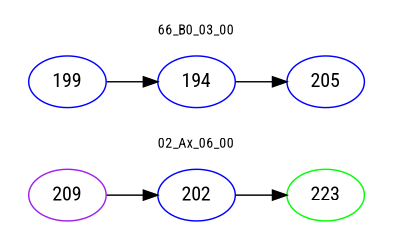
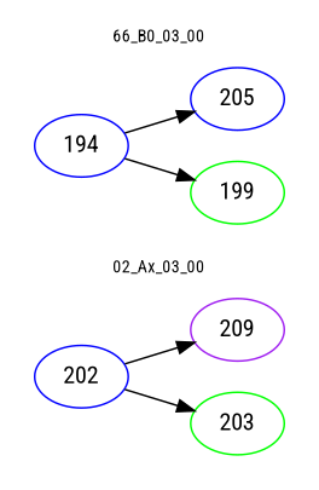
  digraph {
    fontname="Roboto Condensed"
    rankdir=LR
    node [color=blue fontname="Roboto Condensed"]
    edge [color=black fontname="Roboto Condensed"]
-   n1 [color=green label=223]
+   n1 [color=green label=203]
    n2 [label=202]
    n3 [color=purple label=209]
-   n4 [label=199]
+   n4 [color=green label=199]
    n5 [label=194]
    n6 [label=205]
    subgraph cluster_1 {
      color=white
      fontsize=10
-     label="02_Ax_06_00"
+     label="02_Ax_03_00"
      n1
      n2
      n3
    }
    subgraph cluster_2 {
      color=white
      fontsize=10
      label="66_B0_03_00"
      n4
      n5
      n6
    }
    n2 -> n1
-   n3 -> n2
-   n4 -> n5
+   n2 -> n3
+   n5 -> n4
    n5 -> n6
  }
